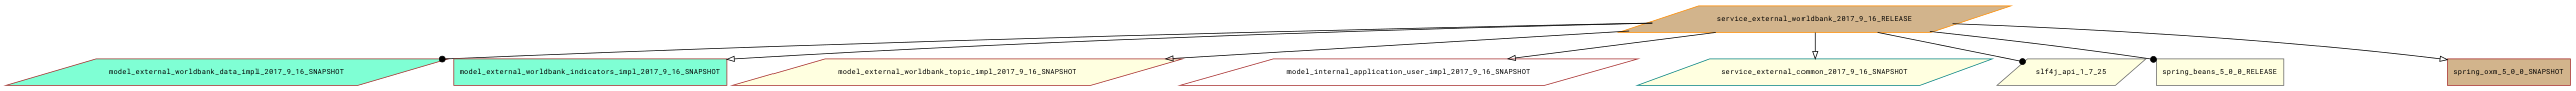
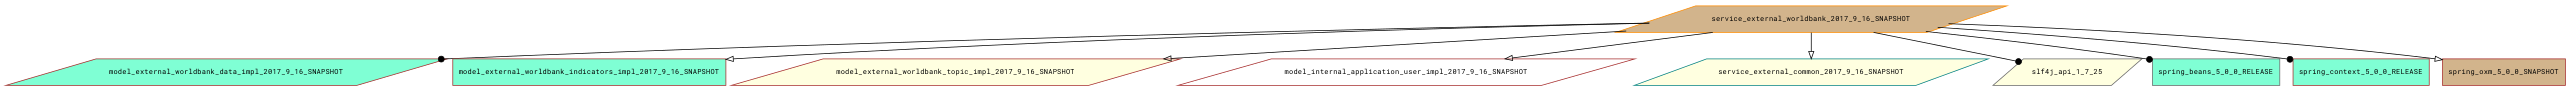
  digraph {
    fontname="Roboto Mono"
    node [color=brown fillcolor=aquamarine fontname="Roboto Mono" fontsize=10.0 shape=parallelogram style=filled]
    edge [arrowhead=onormal fontname="Roboto Mono"]
-   service_external_worldbank_2017_9_16_SNAPSHOT [color=darkorange fillcolor=tan label=service_external_worldbank_2017_9_16_RELEASE]
+   service_external_worldbank_2017_9_16_SNAPSHOT [color=darkorange fillcolor=tan]
    model_external_worldbank_data_impl_2017_9_16_SNAPSHOT
    model_external_worldbank_indicators_impl_2017_9_16_SNAPSHOT [shape=box]
    model_external_worldbank_topic_impl_2017_9_16_SNAPSHOT [fillcolor=lightyellow]
    model_internal_application_user_impl_2017_9_16_SNAPSHOT [fillcolor=white]
    service_external_common_2017_9_16_SNAPSHOT [color=teal fillcolor=lightyellow]
    slf4j_api_1_7_25 [color=gray40 fillcolor=lightyellow]
-   spring_beans_5_0_0_RELEASE [color=gray40 fillcolor=lightyellow shape=box]
+   spring_beans_5_0_0_RELEASE [color=gray40 shape=box]
+   spring_context_5_0_0_RELEASE [shape=box]
    n10 [fillcolor=tan label=spring_oxm_5_0_0_SNAPSHOT shape=box]
    service_external_worldbank_2017_9_16_SNAPSHOT -> model_external_worldbank_data_impl_2017_9_16_SNAPSHOT [arrowhead=dot]
    service_external_worldbank_2017_9_16_SNAPSHOT -> model_external_worldbank_indicators_impl_2017_9_16_SNAPSHOT
    service_external_worldbank_2017_9_16_SNAPSHOT -> model_external_worldbank_topic_impl_2017_9_16_SNAPSHOT
    service_external_worldbank_2017_9_16_SNAPSHOT -> model_internal_application_user_impl_2017_9_16_SNAPSHOT
    service_external_worldbank_2017_9_16_SNAPSHOT -> service_external_common_2017_9_16_SNAPSHOT
    service_external_worldbank_2017_9_16_SNAPSHOT -> slf4j_api_1_7_25 [arrowhead=dot]
    service_external_worldbank_2017_9_16_SNAPSHOT -> spring_beans_5_0_0_RELEASE [arrowhead=dot]
+   service_external_worldbank_2017_9_16_SNAPSHOT -> spring_context_5_0_0_RELEASE [arrowhead=dot]
    service_external_worldbank_2017_9_16_SNAPSHOT -> n10
  }
